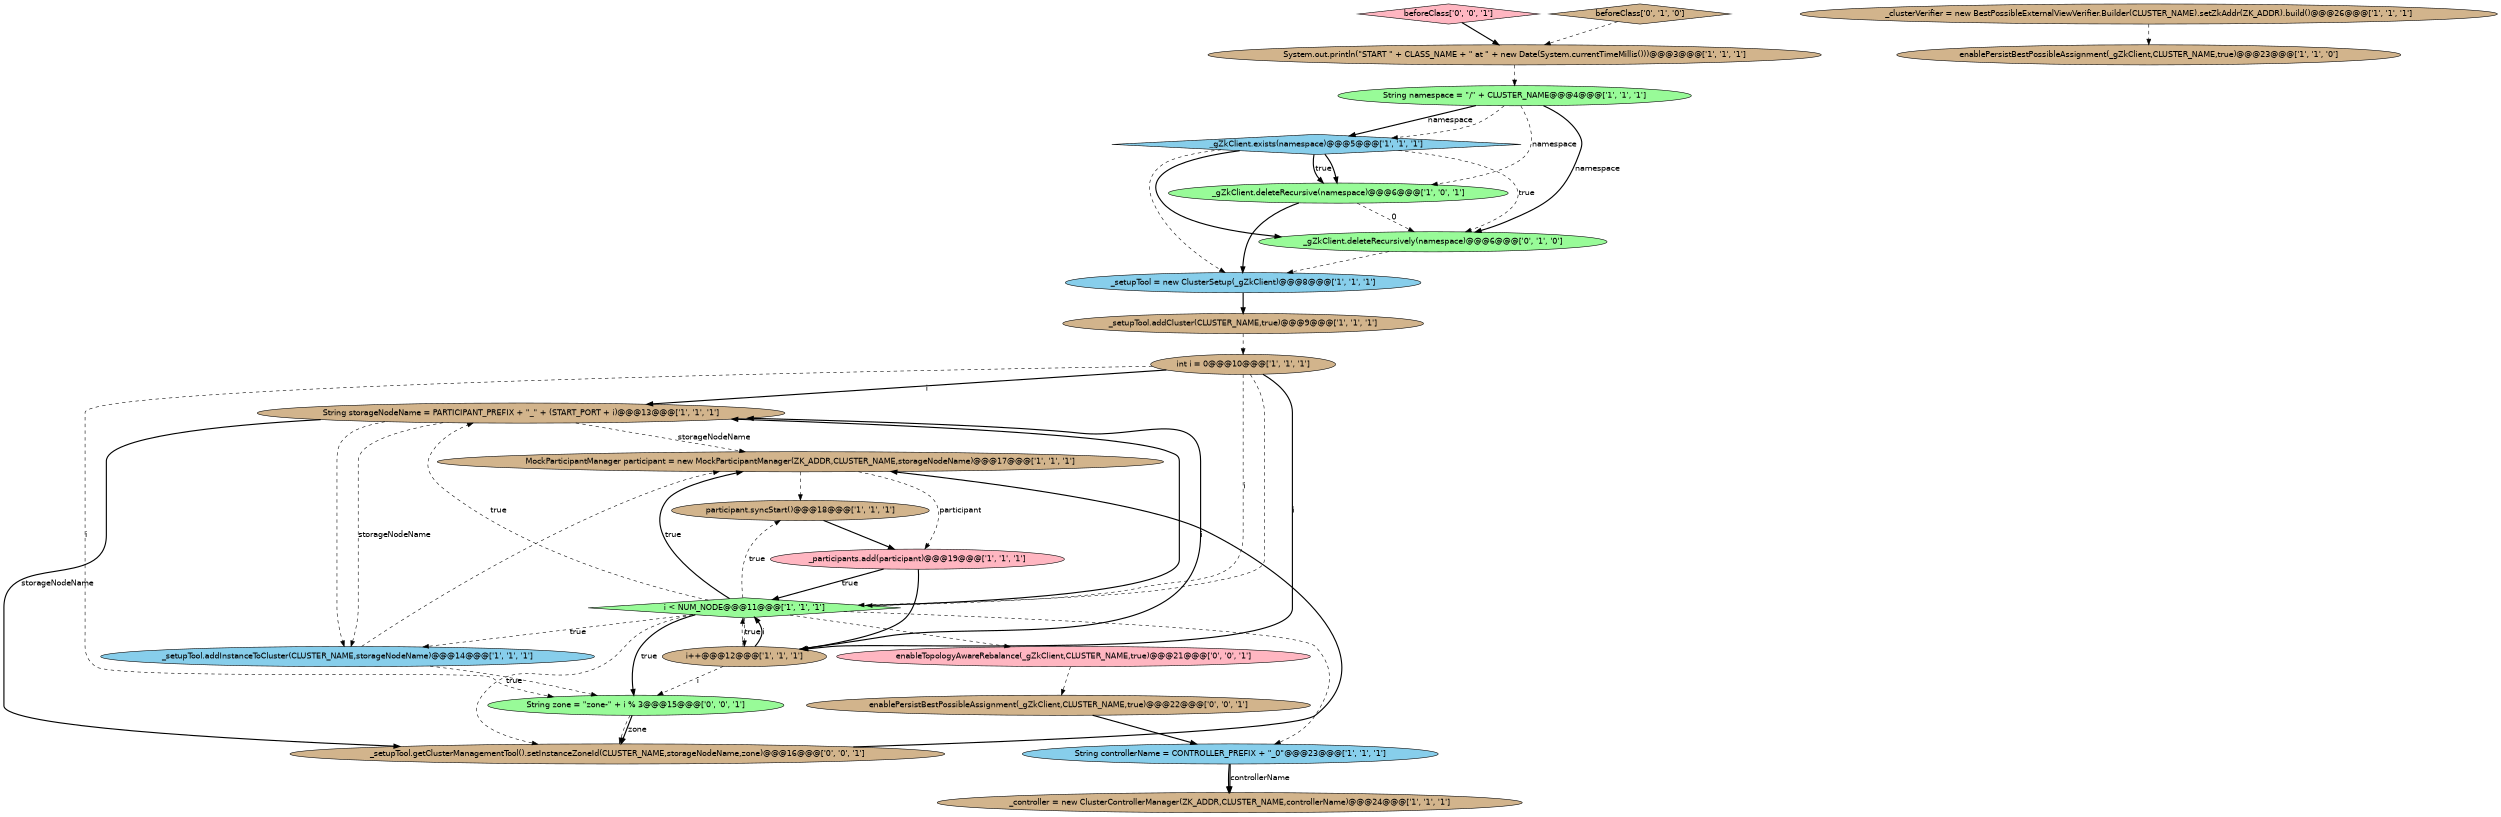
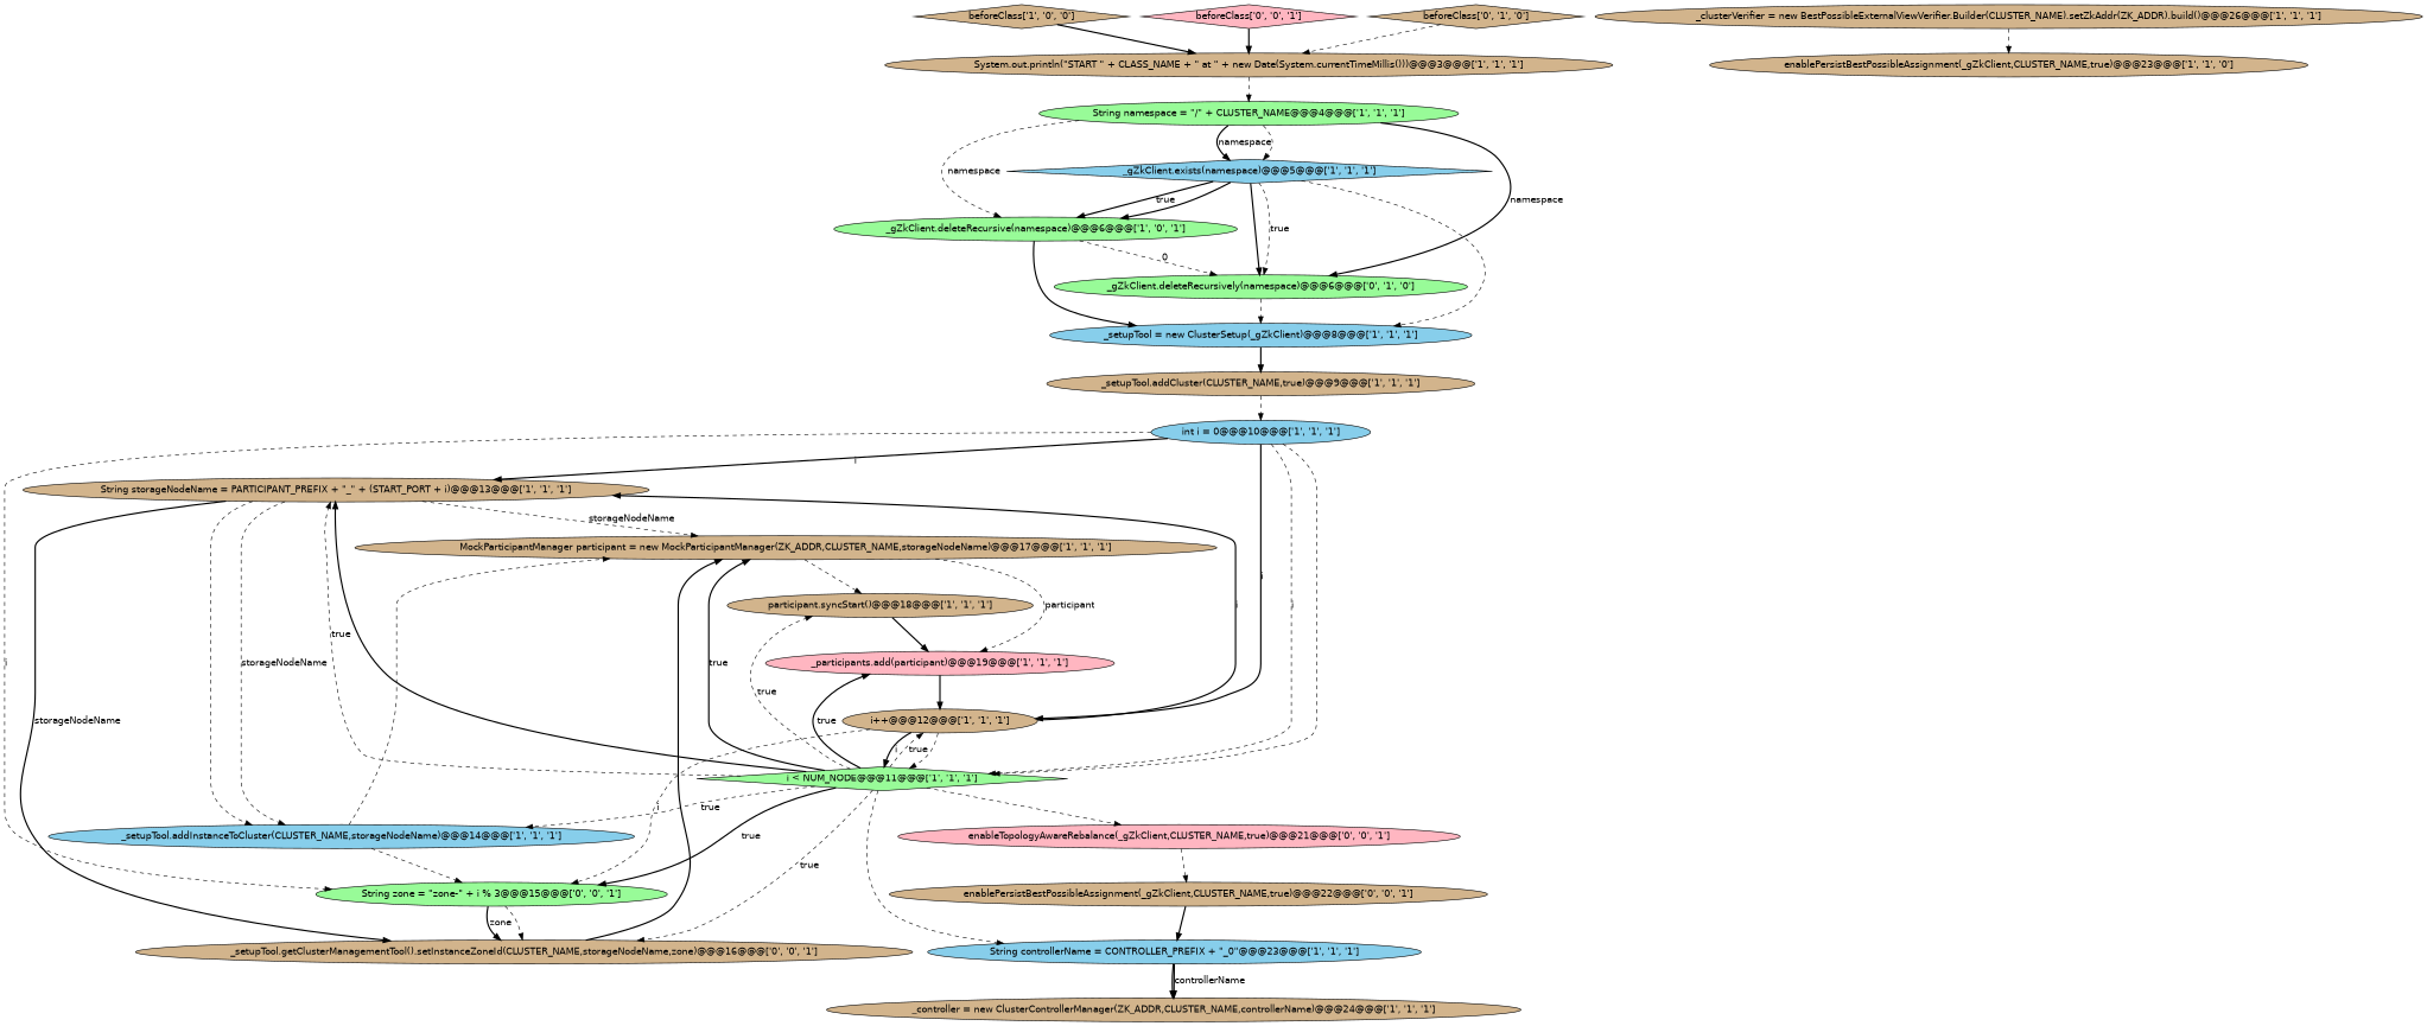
  digraph {
    fontname="DejaVu Sans"
    node [fillcolor=tan fontname="DejaVu Sans" shape=ellipse style=filled]
    edge [fontname="DejaVu Sans" style=dashed]
    n1 [label="String storageNodeName = PARTICIPANT_PREFIX + \"_\" + (START_PORT + i)@@@13@@@['1', '1', '1']"]
    n2 [label="MockParticipantManager participant = new MockParticipantManager(ZK_ADDR,CLUSTER_NAME,storageNodeName)@@@17@@@['1', '1', '1']"]
    n3 [label="_setupTool.getClusterManagementTool().setInstanceZoneId(CLUSTER_NAME,storageNodeName,zone)@@@16@@@['0', '0', '1']"]
    n4 [fillcolor=skyblue label="_setupTool.addInstanceToCluster(CLUSTER_NAME,storageNodeName)@@@14@@@['1', '1', '1']"]
    n5 [label="participant.syncStart()@@@18@@@['1', '1', '1']"]
    n6 [fillcolor=lightpink label="_participants.add(participant)@@@19@@@['1', '1', '1']"]
    n7 [fillcolor=palegreen label="String zone = \"zone-\" + i % 3@@@15@@@['0', '0', '1']"]
-   n8 [label="int i = 0@@@10@@@['1', '1', '1']"]
+   n8 [fillcolor=skyblue label="int i = 0@@@10@@@['1', '1', '1']"]
    n9 [fillcolor=palegreen label="i < NUM_NODE@@@11@@@['1', '1', '1']" shape=diamond]
    n10 [label="i++@@@12@@@['1', '1', '1']"]
    n11 [fillcolor=lightpink label="enableTopologyAwareRebalance(_gZkClient,CLUSTER_NAME,true)@@@21@@@['0', '0', '1']"]
    n12 [fillcolor=skyblue label="String controllerName = CONTROLLER_PREFIX + \"_0\"@@@23@@@['1', '1', '1']"]
    n13 [label="_controller = new ClusterControllerManager(ZK_ADDR,CLUSTER_NAME,controllerName)@@@24@@@['1', '1', '1']"]
    n14 [label="System.out.println(\"START \" + CLASS_NAME + \" at \" + new Date(System.currentTimeMillis()))@@@3@@@['1', '1', '1']"]
    n15 [fillcolor=palegreen label="String namespace = \"/\" + CLUSTER_NAME@@@4@@@['1', '1', '1']"]
    n16 [fillcolor=palegreen label="_gZkClient.deleteRecursive(namespace)@@@6@@@['1', '0', '1']"]
    n17 [fillcolor=palegreen label="_gZkClient.deleteRecursively(namespace)@@@6@@@['0', '1', '0']"]
    n18 [fillcolor=skyblue label="_gZkClient.exists(namespace)@@@5@@@['1', '1', '1']" shape=diamond]
    n19 [fillcolor=skyblue label="_setupTool = new ClusterSetup(_gZkClient)@@@8@@@['1', '1', '1']"]
    n20 [label="_setupTool.addCluster(CLUSTER_NAME,true)@@@9@@@['1', '1', '1']"]
    n21 [label="enablePersistBestPossibleAssignment(_gZkClient,CLUSTER_NAME,true)@@@22@@@['0', '0', '1']"]
+   n22 [label="beforeClass['1', '0', '0']" shape=diamond]
    n23 [label="enablePersistBestPossibleAssignment(_gZkClient,CLUSTER_NAME,true)@@@23@@@['1', '1', '0']"]
    n24 [label="_clusterVerifier = new BestPossibleExternalViewVerifier.Builder(CLUSTER_NAME).setZkAddr(ZK_ADDR).build()@@@26@@@['1', '1', '1']"]
    n25 [fillcolor=lightpink label="beforeClass['0', '0', '1']" shape=diamond]
    n26 [label="beforeClass['0', '1', '0']" shape=diamond]
    n1 -> n2 [label=storageNodeName]
    n1 -> n3 [label=storageNodeName style=bold]
    n1 -> n4
    n1 -> n4 [label=storageNodeName]
    n2 -> n5
    n2 -> n6 [label=participant]
    n3 -> n2 [style=bold]
    n4 -> n2
    n4 -> n7
    n5 -> n6 [style=bold]
    n6 -> n10 [style=bold]
    n7 -> n3
    n7 -> n3 [label=zone style=bold]
    n8 -> n1 [label=i style=bold]
    n8 -> n7 [label=i]
    n8 -> n9 [label=i]
    n8 -> n9
    n8 -> n10 [label=i style=bold]
    n9 -> n1 [label=true]
    n9 -> n1 [style=bold]
    n9 -> n2 [label=true style=bold]
    n9 -> n3 [label=true]
    n9 -> n4 [label=true]
    n9 -> n5 [label=true]
-   n6 -> n9 [label=true style=bold]
+   n9 -> n6 [label=true style=bold]
    n9 -> n7 [label=true style=bold]
    n9 -> n10 [label=true]
    n9 -> n11
    n9 -> n12
    n10 -> n1 [label=i style=bold]
    n10 -> n7 [label=i]
    n10 -> n9 [label=i style=bold]
    n10 -> n9
    n11 -> n21
    n12 -> n13 [style=bold]
    n12 -> n13 [label=controllerName style=bold]
    n14 -> n15
    n15 -> n16 [label=namespace]
    n15 -> n17 [label=namespace style=bold]
    n15 -> n18 [label=namespace style=bold]
    n15 -> n18
    n16 -> n17 [label=0]
    n16 -> n19 [style=bold]
    n17 -> n19
    n18 -> n16 [label=true style=bold]
    n18 -> n16 [style=bold]
    n18 -> n17 [label=true]
    n18 -> n17 [style=bold]
    n18 -> n19
    n19 -> n20 [style=bold]
    n20 -> n8
    n21 -> n12 [style=bold]
+   n22 -> n14 [style=bold]
    n24 -> n23
    n25 -> n14 [style=bold]
    n26 -> n14
  }
